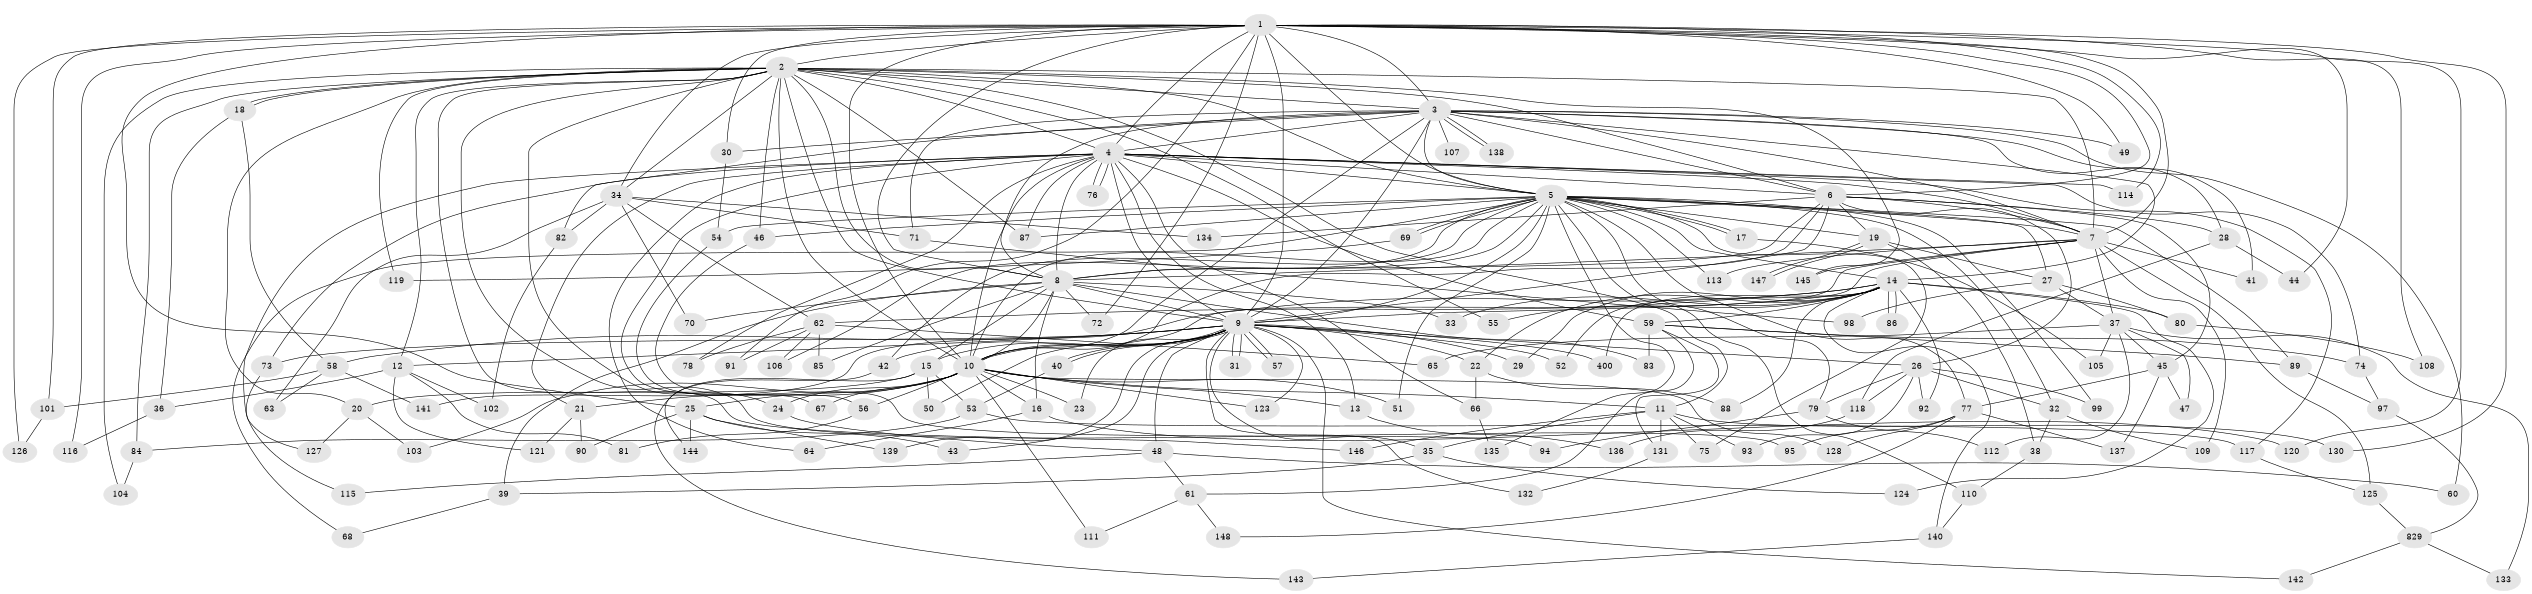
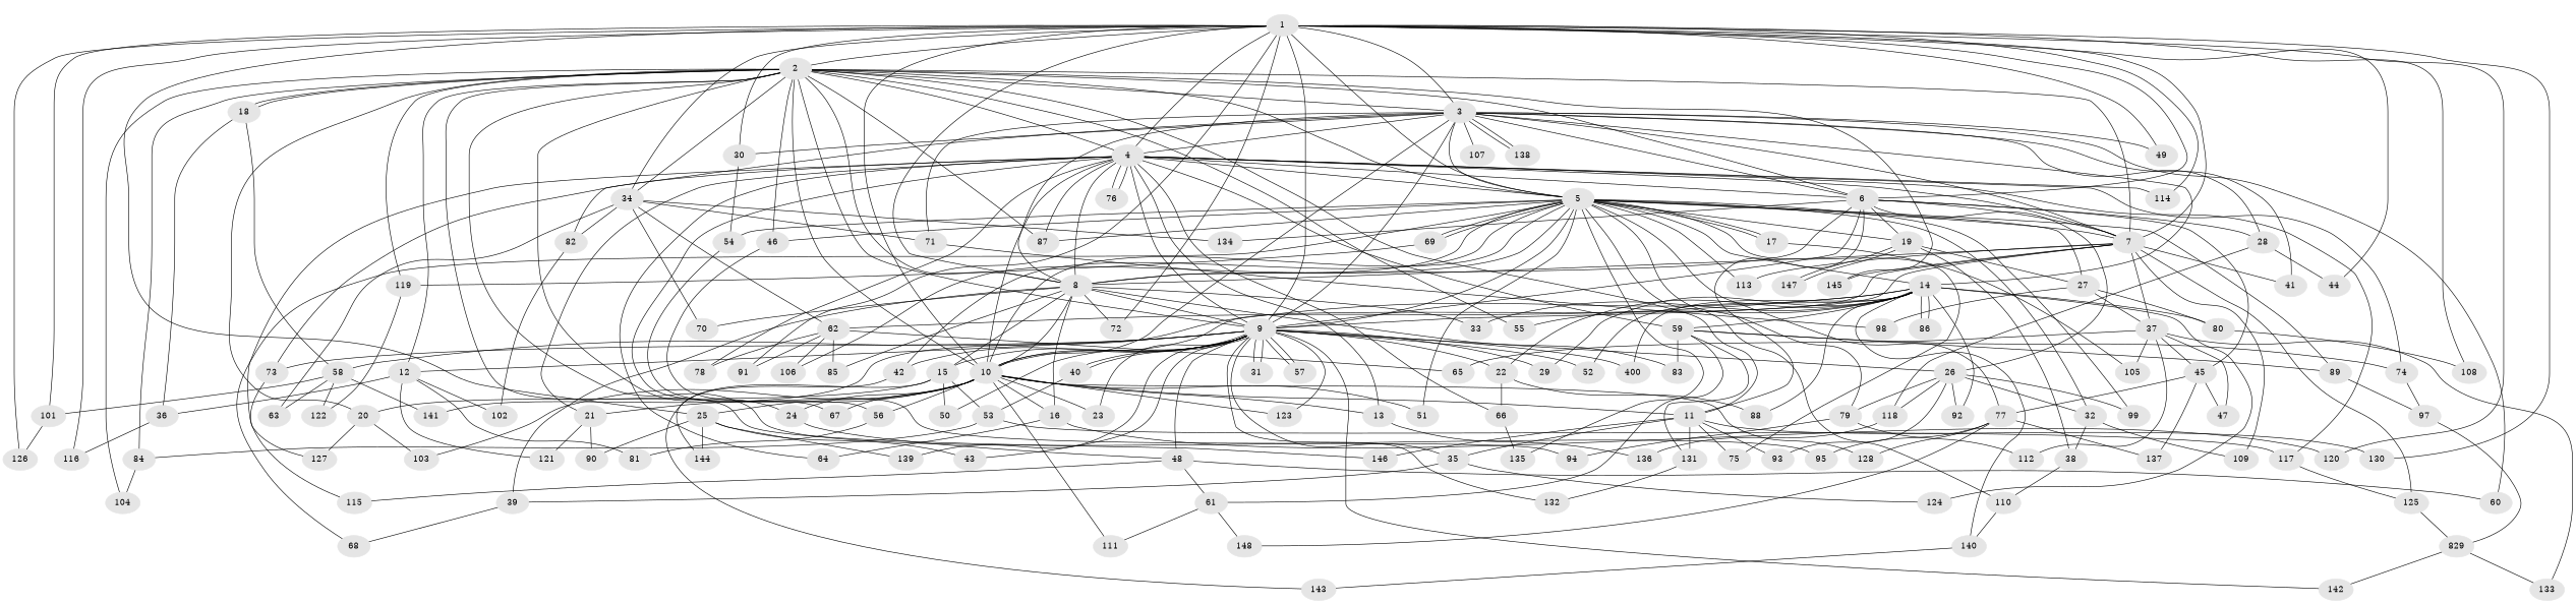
  graph {
    node [color=gray90 style=filled]
    1
    2
    3
    4
    5
    6
    7
    8
    9
    10
    25
    30
    34
    44
    49
    72
    91
    101
    108
    114
    116
    120
    126
    130
    11
    12
    18
    20
    24
    46
    55
    84
    87
    95
    104
    119
    145
    146
    14
    28
    41
    60
    71
    82
    107
    138
    13
    21
    59
    64
    66
    67
    73
    74
    76
    78
    117
    127
    17
    19
    27
    32
    42
    51
    54
    68
    69
    75
    77
    79
    89
    99
    106
    110
    113
    135
    26
    45
    134
    37
    109
    125
    15
    16
    33
    39
    70
    83
    85
    22
    23
    29
    31
    35
    40
    43
    48
    50
    52
    57
    58
    n102 [label=400]
    123
    132
    139
    142
    56
    103
    111
    128
    90
    144
    62
    63
    93
    131
    36
    81
    102
    121
    94
+   122
    80
    86
    88
    92
    124
    140
    141
    118
    98
    136
    61
    115
    97
    105
    38
    147
    137
    148
    112
    47
    65
    133
    n145 [label=829]
    53
    143
    1 -- 2
    1 -- 3
    1 -- 4
    1 -- 5
    1 -- 6
    1 -- 7
    1 -- 8
    1 -- 9
    1 -- 10
    1 -- 25
    1 -- 30
    1 -- 34
    1 -- 44
    1 -- 49
    1 -- 72
    1 -- 91
    1 -- 101
    1 -- 108
    1 -- 114
    1 -- 116
    1 -- 120
    1 -- 126
    1 -- 130
    2 -- 3
    2 -- 4
    2 -- 5
    2 -- 6
    2 -- 7
    2 -- 8
    2 -- 9
    2 -- 10
    2 -- 34
    2 -- 11
    2 -- 12
    2 -- 18
    2 -- 18
    2 -- 20
    2 -- 24
    2 -- 46
    2 -- 55
    2 -- 84
    2 -- 87
    2 -- 95
    2 -- 104
    2 -- 119
    2 -- 145
    2 -- 146
    3 -- 4
    3 -- 5
    3 -- 6
    3 -- 7
    3 -- 8
    3 -- 9
    3 -- 10
    3 -- 30
    3 -- 49
    3 -- 14
    3 -- 28
    3 -- 41
    3 -- 60
    3 -- 71
    3 -- 82
    3 -- 107
    3 -- 138
    3 -- 138
    4 -- 5
    4 -- 6
    4 -- 7
    4 -- 8
    4 -- 9
    4 -- 10
    4 -- 114
    4 -- 87
    4 -- 13
    4 -- 21
    4 -- 59
    4 -- 64
    4 -- 66
    4 -- 67
    4 -- 73
    4 -- 74
    4 -- 76
    4 -- 76
    4 -- 78
    4 -- 117
    4 -- 127
    5 -- 7
    5 -- 8
    5 -- 9
    5 -- 10
    5 -- 46
    5 -- 87
    5 -- 14
    5 -- 17
    5 -- 17
    5 -- 19
    5 -- 27
    5 -- 32
    5 -- 42
    5 -- 51
    5 -- 54
    5 -- 68
    5 -- 69
    5 -- 69
    5 -- 75
    5 -- 77
    5 -- 79
    5 -- 89
    5 -- 99
    5 -- 106
    5 -- 110
    5 -- 113
    5 -- 135
    6 -- 7
    6 -- 8
    6 -- 9
-   6 -- 10
+   6 -- 11
    6 -- 28
    6 -- 19
    6 -- 26
    6 -- 45
    6 -- 134
    7 -- 8
    7 -- 9
    7 -- 10
    7 -- 145
    7 -- 41
    7 -- 113
    7 -- 37
    7 -- 109
    7 -- 125
    8 -- 9
    8 -- 10
    8 -- 72
    8 -- 15
    8 -- 16
    8 -- 33
    8 -- 39
    8 -- 70
    8 -- 83
    8 -- 85
    9 -- 10
    9 -- 12
    9 -- 73
    9 -- 42
    9 -- 26
    9 -- 15
    9 -- 22
    9 -- 23
    9 -- 29
    9 -- 31
    9 -- 31
    9 -- 35
    9 -- 40
    9 -- 40
    9 -- 43
    9 -- 48
    9 -- 50
    9 -- 52
    9 -- 57
    9 -- 57
    9 -- 58
    9 -- n102
    9 -- 123
    9 -- 132
    9 -- 139
    9 -- 142
    10 -- 25
    10 -- 11
    10 -- 24
    10 -- 13
    10 -- 21
    10 -- 67
    10 -- 51
    10 -- 16
    10 -- 23
    10 -- 123
    10 -- 56
    10 -- 103
    10 -- 111
    10 -- 128
    25 -- 43
    25 -- 139
    25 -- 90
    25 -- 144
    30 -- 54
    34 -- 71
    34 -- 82
    34 -- 134
    34 -- 70
    34 -- 62
    34 -- 63
    101 -- 126
    11 -- 130
    11 -- 146
    11 -- 75
    11 -- 35
    11 -- 93
    11 -- 131
    12 -- 36
    12 -- 81
    12 -- 102
    12 -- 121
    18 -- 58
    18 -- 36
    20 -- 127
    20 -- 103
    24 -- 48
    46 -- 94
    84 -- 104
+   119 -- 122
    14 -- 55
    14 -- 59
    14 -- 33
    14 -- 22
    14 -- 29
    14 -- 52
    14 -- n102
    14 -- 62
    14 -- 80
    14 -- 86
    14 -- 86
    14 -- 88
    14 -- 92
    14 -- 124
    14 -- 140
    14 -- 141
    28 -- 44
    28 -- 118
    71 -- 98
    82 -- 102
    13 -- 136
    21 -- 90
    21 -- 121
    59 -- 74
    59 -- 89
    59 -- 83
    59 -- 131
    59 -- 61
    66 -- 135
    73 -- 115
    74 -- 97
    117 -- 125
    17 -- 105
    19 -- 27
    19 -- 38
    19 -- 147
    19 -- 147
    27 -- 37
    27 -- 80
    27 -- 98
    32 -- 109
    32 -- 38
    42 -- 144
    54 -- 56
    69 -- 119
    77 -- 95
    77 -- 128
    77 -- 137
    77 -- 148
    79 -- 94
    79 -- 112
    89 -- 97
    110 -- 140
    26 -- 32
    26 -- 79
    26 -- 99
    26 -- 93
    26 -- 92
    26 -- 118
    45 -- 77
    45 -- 137
    45 -- 47
    37 -- 45
    37 -- 105
    37 -- 112
    37 -- 47
    37 -- 65
    37 -- 133
    125 -- n145
    15 -- 20
    15 -- 50
    15 -- 53
    15 -- 143
    16 -- 120
    16 -- 64
    39 -- 68
    22 -- 66
    22 -- 88
    35 -- 39
    35 -- 124
    40 -- 53
    48 -- 60
    48 -- 61
    48 -- 115
    58 -- 101
    58 -- 63
+   58 -- 122
    58 -- 141
    56 -- 81
    62 -- 91
    62 -- 78
    62 -- 106
    62 -- 85
    62 -- 65
    131 -- 132
    36 -- 116
    80 -- 108
    140 -- 143
    118 -- 136
    61 -- 111
    61 -- 148
    97 -- n145
    38 -- 110
    n145 -- 142
    n145 -- 133
    53 -- 84
    53 -- 117
  }
